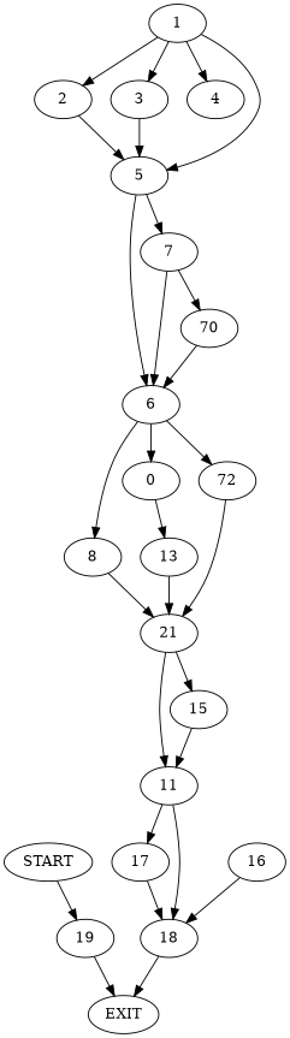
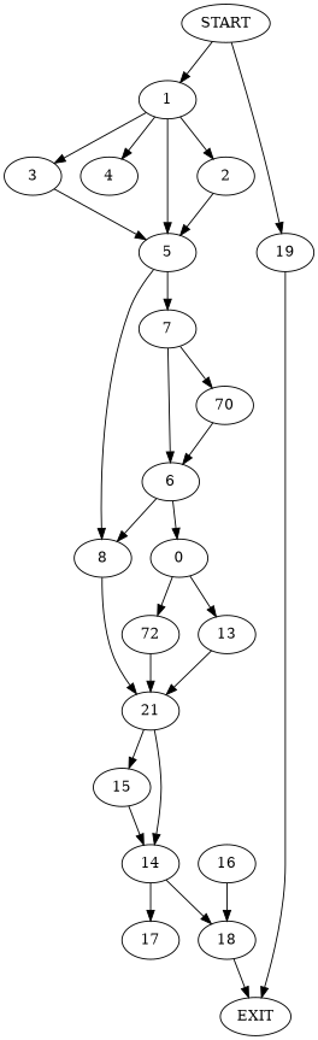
  digraph {
    n1 [label=START]
    1
    19
    2
    3
    4
    5
    n8 [label=EXIT]
    6
    7
    8
    n12 [label=0]
    n13 [label=70]
    n14 [label=21]
    n15 [label=72]
    13
-   14 [label=11]
+   14
    15
    17
    18
    16
+   n1 -> 1
    n1 -> 19
    1 -> 2
    1 -> 3
    1 -> 4
    1 -> 5
    19 -> n8
    2 -> 5
    3 -> 5
-   5 -> 6
+   5 -> 8
    5 -> 7
    6 -> 8
    6 -> n12
    7 -> 6
    7 -> n13
    8 -> n14
-   6 -> n15
+   n12 -> n15
    n12 -> 13
    n13 -> 6
    n14 -> 14
    n14 -> 15
    n15 -> n14
    13 -> n14
    14 -> 17
    14 -> 18
    15 -> 14
-   17 -> 18
    18 -> n8
    16 -> 18
  }
